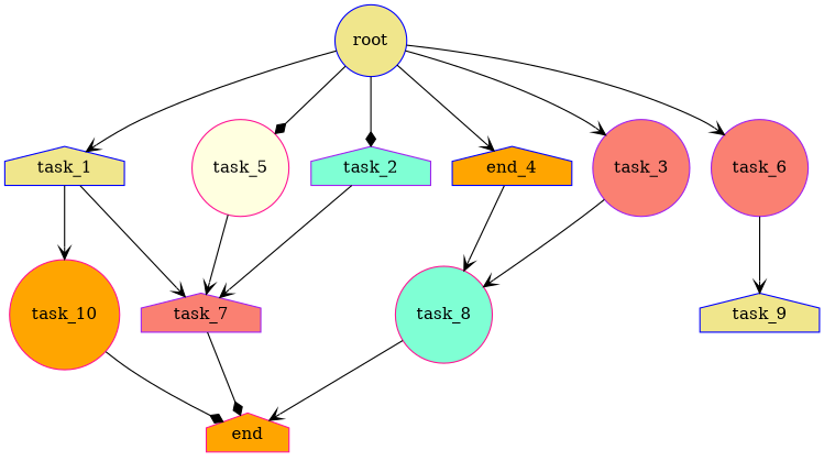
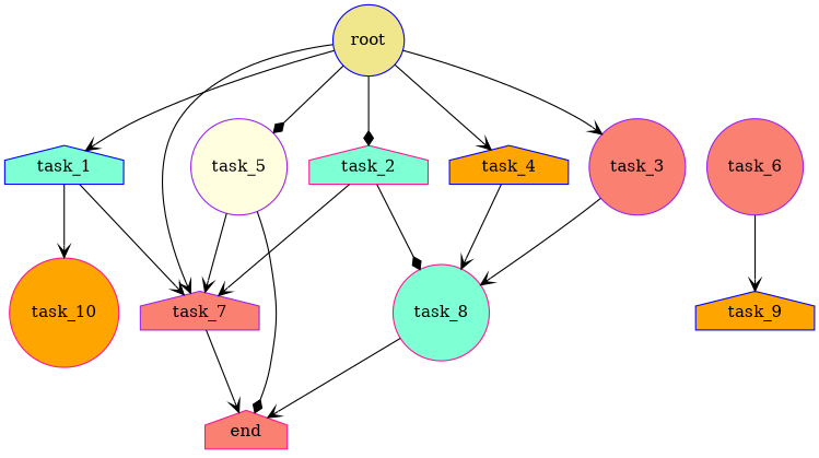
  digraph {
    node [color=blue fillcolor=salmon shape=circle style=filled]
    edge [arrowhead=vee]
    root [fillcolor=khaki]
-   task_1 [fillcolor=khaki shape=house]
-   task_2 [color=purple fillcolor=aquamarine shape=house]
+   task_1 [fillcolor=aquamarine shape=house]
+   task_2 [color=deeppink fillcolor=aquamarine shape=house]
    task_3 [color=purple]
-   task_4 [fillcolor=orange shape=house label=end_4]
-   task_5 [color=deeppink fillcolor=lightyellow]
+   task_4 [fillcolor=orange shape=house]
+   task_5 [color=purple fillcolor=lightyellow]
    task_6 [color=purple]
    task_7 [color=purple shape=house]
    task_10 [color=deeppink fillcolor=orange]
    task_8 [color=deeppink fillcolor=aquamarine]
-   task_9 [fillcolor=khaki shape=house]
-   end [color=deeppink fillcolor=orange shape=house]
+   task_9 [fillcolor=orange shape=house]
+   end [color=deeppink shape=house]
    root -> task_1
    root -> task_2 [arrowhead=diamond]
    root -> task_3
    root -> task_4
    root -> task_5 [arrowhead=diamond]
-   root -> task_6
+   root -> task_7
    task_1 -> task_7
    task_1 -> task_10
    task_2 -> task_7
+   task_2 -> task_8 [arrowhead=diamond]
    task_3 -> task_8
    task_4 -> task_8
    task_5 -> task_7
    task_6 -> task_9
-   task_7 -> end [arrowhead=diamond]
-   task_10 -> end [arrowhead=diamond]
+   task_7 -> end
+   task_5 -> end [arrowhead=diamond]
    task_8 -> end
  }
